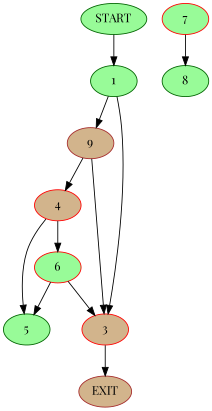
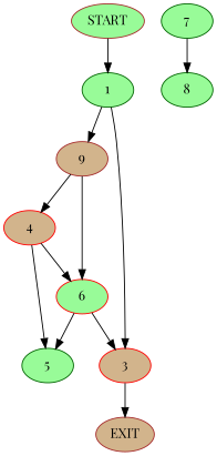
  digraph {
    fontname="Playfair Display"
    node [color=darkgreen fillcolor=palegreen fontname="Playfair Display" style=filled]
    edge [fontname="Playfair Display"]
-   n1 [label=START]
+   n1 [color=brown label=START]
    1
    n3 [color=brown fillcolor=tan label=9]
    3 [color=red fillcolor=tan]
    n5 [color=brown fillcolor=tan label=EXIT]
    4 [color=red fillcolor=tan]
    5
    6 [color=red]
-   7 [color=red]
+   7
    8
    n1 -> 1
    1 -> n3
    1 -> 3
-   n3 -> 3
+   n3 -> 6
    n3 -> 4
    3 -> n5
    4 -> 5
    4 -> 6
    6 -> 3
    6 -> 5
    7 -> 8
  }
